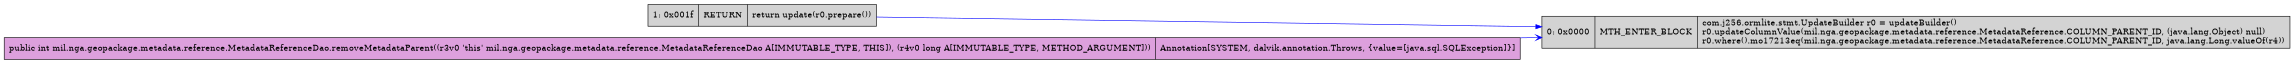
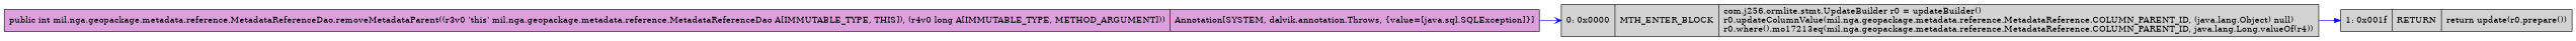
  digraph {
    rankdir=LR
    node [shape=record style=filled fillcolor=lightgrey]
    edge [color=blue]
    n1 [label="{0\:\ 0x0000|MTH_ENTER_BLOCK\l|com.j256.ormlite.stmt.UpdateBuilder r0 = updateBuilder()\lr0.updateColumnValue(mil.nga.geopackage.metadata.reference.MetadataReference.COLUMN_PARENT_ID, (java.lang.Object) null)\lr0.where().mo17213eq(mil.nga.geopackage.metadata.reference.MetadataReference.COLUMN_PARENT_ID, java.lang.Long.valueOf(r4))\l}"]
    n2 [label="{1\:\ 0x001f|RETURN\l|return update(r0.prepare())\l}"]
    n3 [label="{public int mil.nga.geopackage.metadata.reference.MetadataReferenceDao.removeMetadataParent((r3v0 'this' mil.nga.geopackage.metadata.reference.MetadataReferenceDao A[IMMUTABLE_TYPE, THIS]), (r4v0 long A[IMMUTABLE_TYPE, METHOD_ARGUMENT]))  | Annotation[SYSTEM, dalvik.annotation.Throws, \{value=[java.sql.SQLException]\}]\l}" fillcolor=plum]
-   n2 -> n1 [arrowhead=normal]
+   n1 -> n2 [arrowhead=normal]
    n3 -> n1 [arrowhead=vee]
  }
